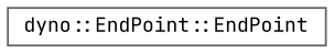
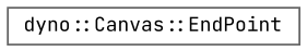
  digraph {
    rankdir=TB
    fontname="JetBrains Mono"
-   n1 [color=grey40 fillcolor=white fontname="JetBrains Mono" fontsize=10 height=0.2 label="dyno::EndPoint::EndPoint" shape=box style=filled width=0.4]
+   n1 [color=grey40 fillcolor=white fontname="JetBrains Mono" fontsize=10 height=0.2 label="dyno::Canvas::EndPoint" shape=box style=filled width=0.4]
  }
